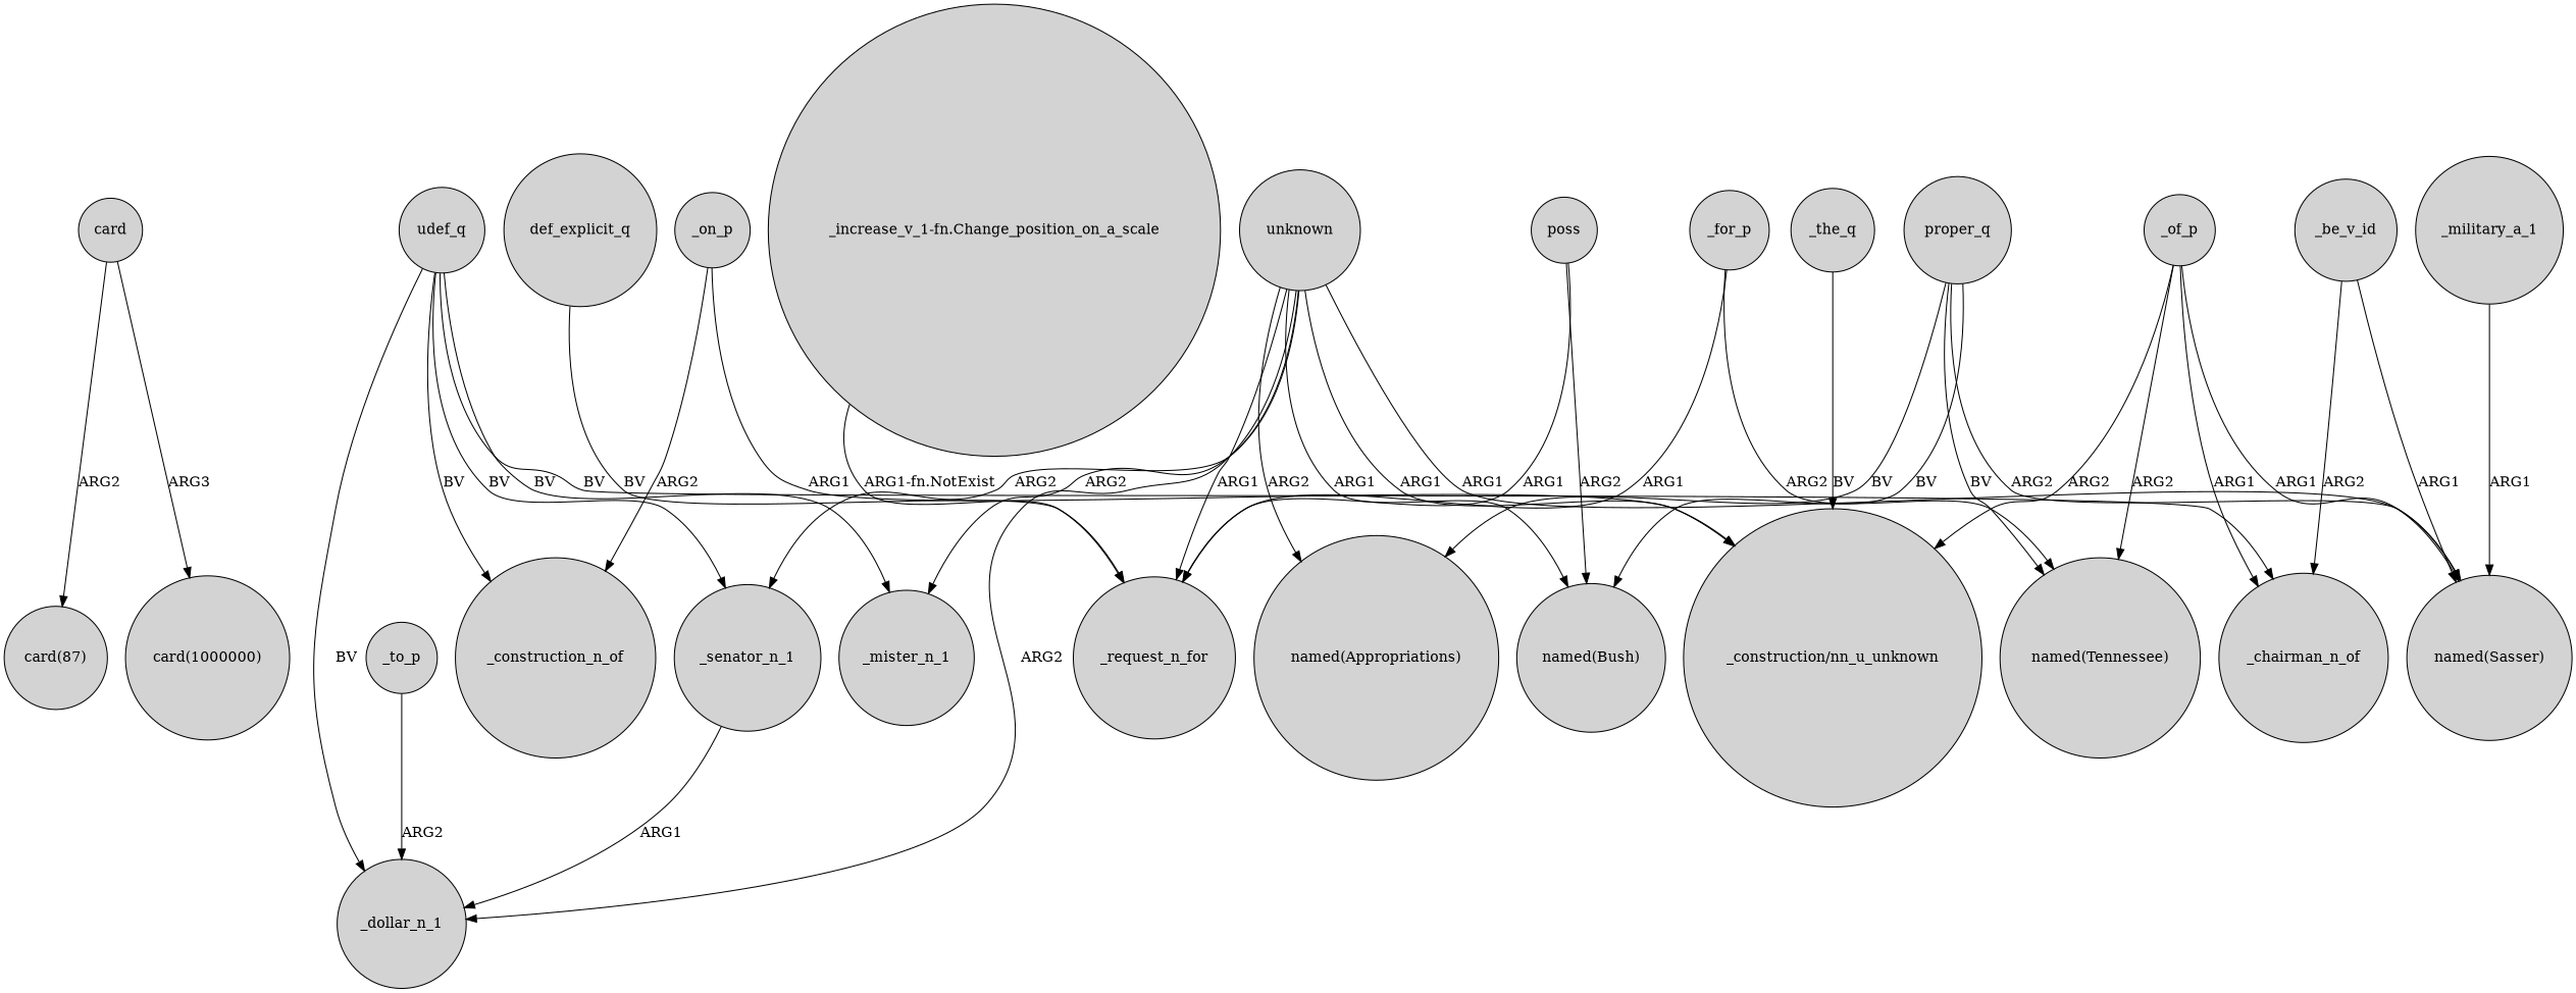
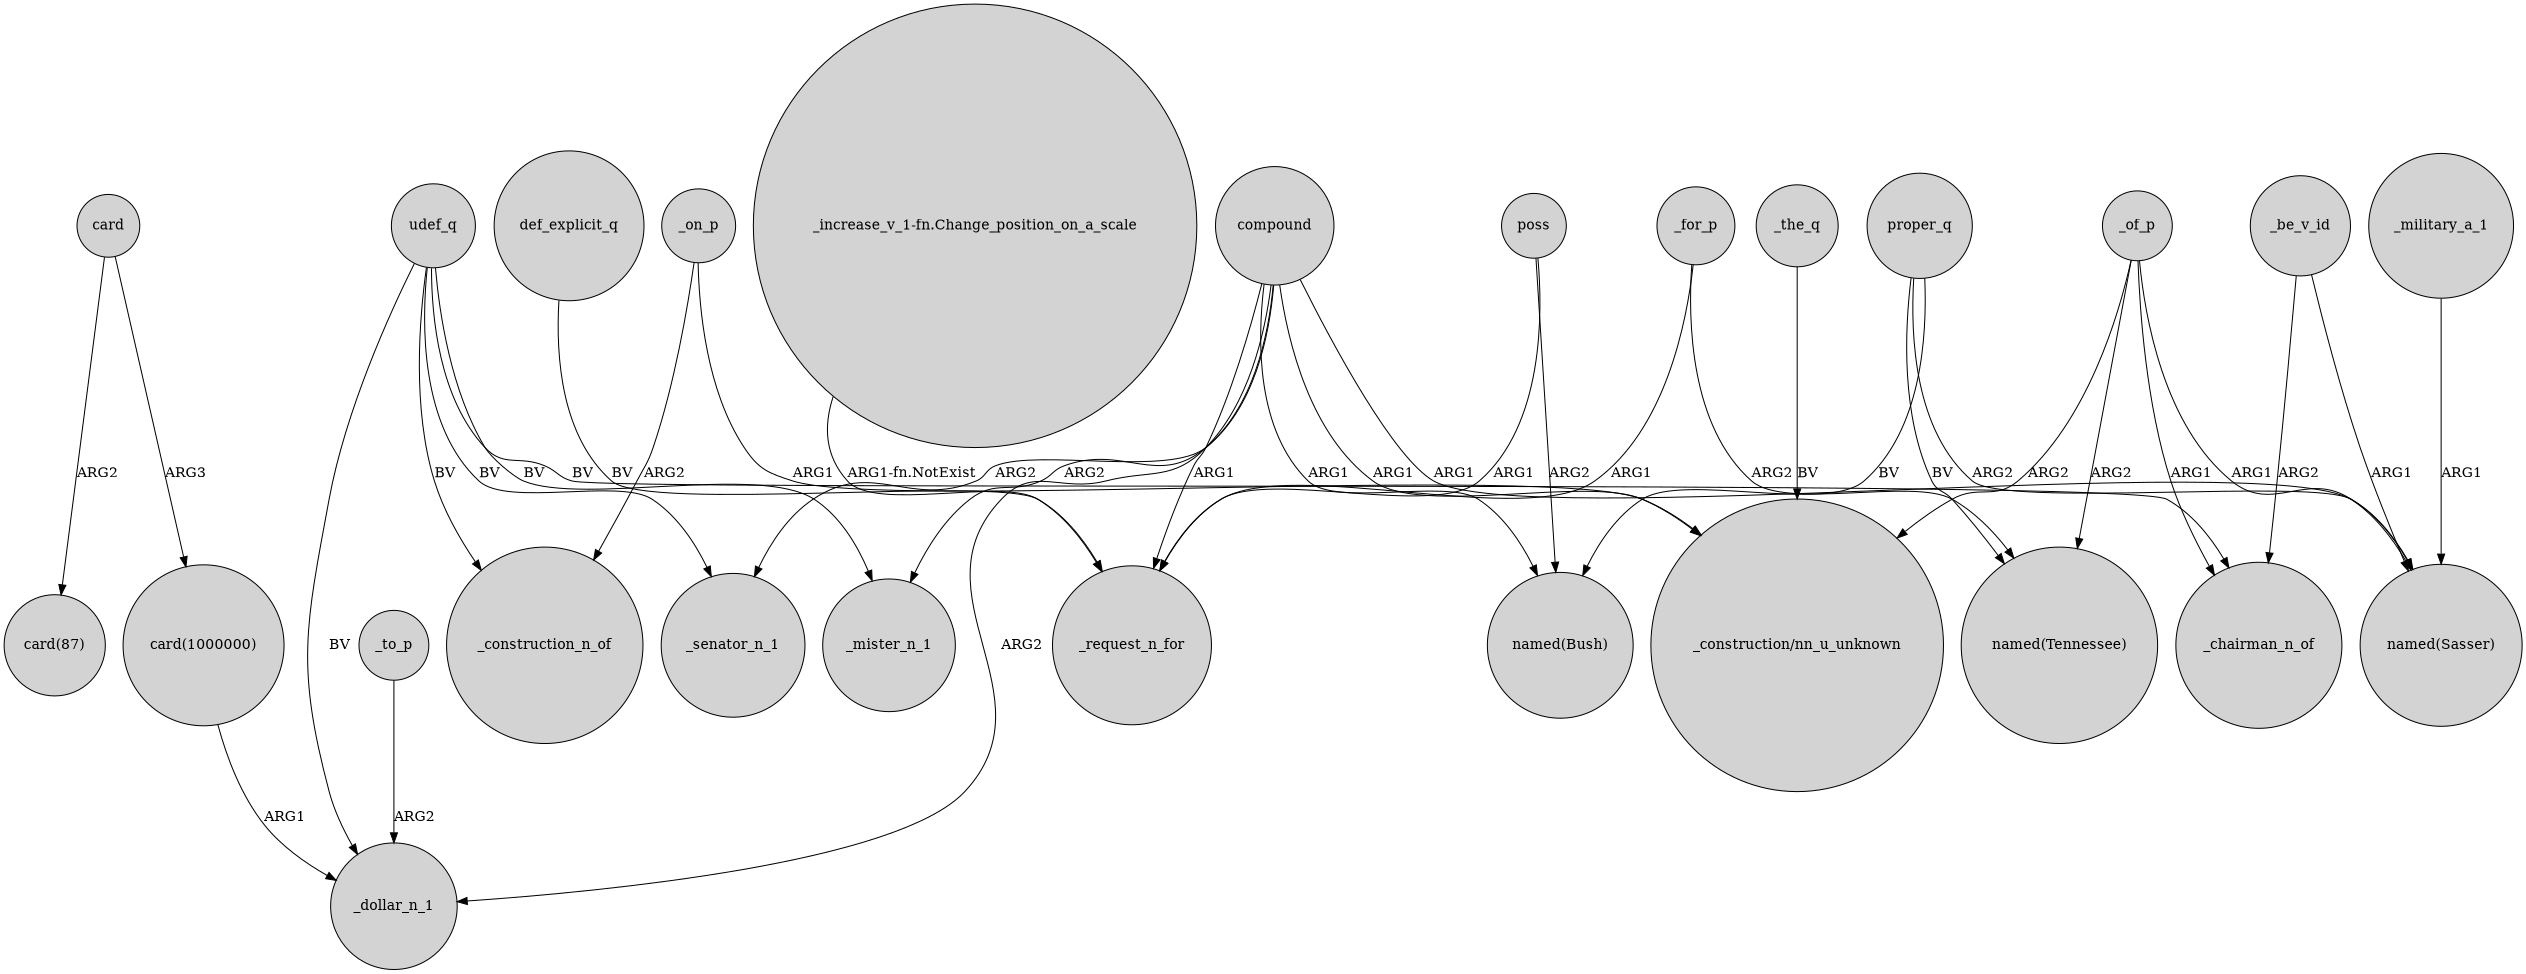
  digraph {
    node [shape=circle style=filled]
    n1 [label=card]
    "card(1000000)"
    "card(87)"
    _dollar_n_1
    udef_q
    _senator_n_1
    _mister_n_1
    _chairman_n_of
    _construction_n_of
    _to_p
    "_increase_v_1-fn.Change_position_on_a_scale"
    _request_n_for
    _for_p
    "named(Tennessee)"
    _be_v_id
    "named(Sasser)"
-   compound [label=unknown]
-   "named(Appropriations)"
+   compound
    "named(Bush)"
    n20 [label="_construction/nn_u_unknown"]
    _of_p
    proper_q
    poss
    _military_a_1
    def_explicit_q
    _on_p
    _the_q
    n1 -> "card(1000000)" [label=ARG3]
    n1 -> "card(87)" [label=ARG2]
-   _senator_n_1 -> _dollar_n_1 [label=ARG1]
+   "card(1000000)" -> _dollar_n_1 [label=ARG1]
    udef_q -> _dollar_n_1 [label=BV]
    udef_q -> _senator_n_1 [label=BV]
    udef_q -> _mister_n_1 [label=BV]
    udef_q -> _chairman_n_of [label=BV]
    udef_q -> _construction_n_of [label=BV]
    _to_p -> _dollar_n_1 [label=ARG2]
    "_increase_v_1-fn.Change_position_on_a_scale" -> _request_n_for [label="ARG1-fn.NotExist"]
    _for_p -> _request_n_for [label=ARG1]
    _for_p -> "named(Tennessee)" [label=ARG2]
    _be_v_id -> _chairman_n_of [label=ARG2]
    _be_v_id -> "named(Sasser)" [label=ARG1]
    compound -> _dollar_n_1 [label=ARG2]
    compound -> _senator_n_1 [label=ARG2]
    compound -> _mister_n_1 [label=ARG2]
    compound -> _request_n_for [label=ARG1]
    compound -> "named(Sasser)" [label=ARG1]
-   compound -> "named(Appropriations)" [label=ARG2]
    compound -> "named(Bush)" [label=ARG1]
    compound -> n20 [label=ARG1]
    _of_p -> _chairman_n_of [label=ARG1]
    _of_p -> "named(Tennessee)" [label=ARG2]
    _of_p -> "named(Sasser)" [label=ARG1]
    _of_p -> n20 [label=ARG2]
    proper_q -> "named(Tennessee)" [label=BV]
    proper_q -> "named(Sasser)" [label=ARG2]
-   proper_q -> "named(Appropriations)" [label=BV]
    proper_q -> "named(Bush)" [label=BV]
    poss -> _request_n_for [label=ARG1]
    poss -> "named(Bush)" [label=ARG2]
    _military_a_1 -> "named(Sasser)" [label=ARG1]
    def_explicit_q -> _request_n_for [label=BV]
    _on_p -> _construction_n_of [label=ARG2]
    _on_p -> n20 [label=ARG1]
    _the_q -> n20 [label=BV]
  }
